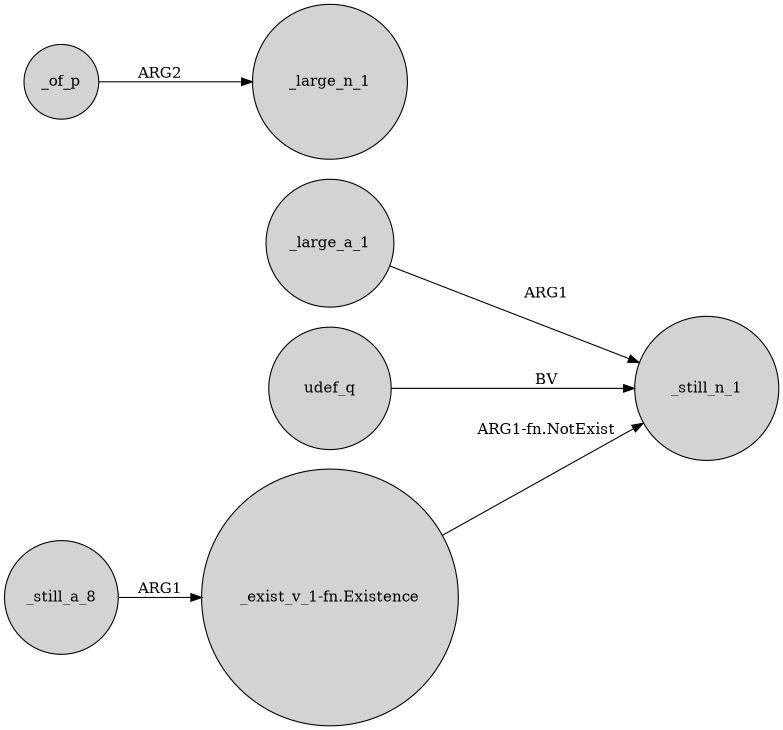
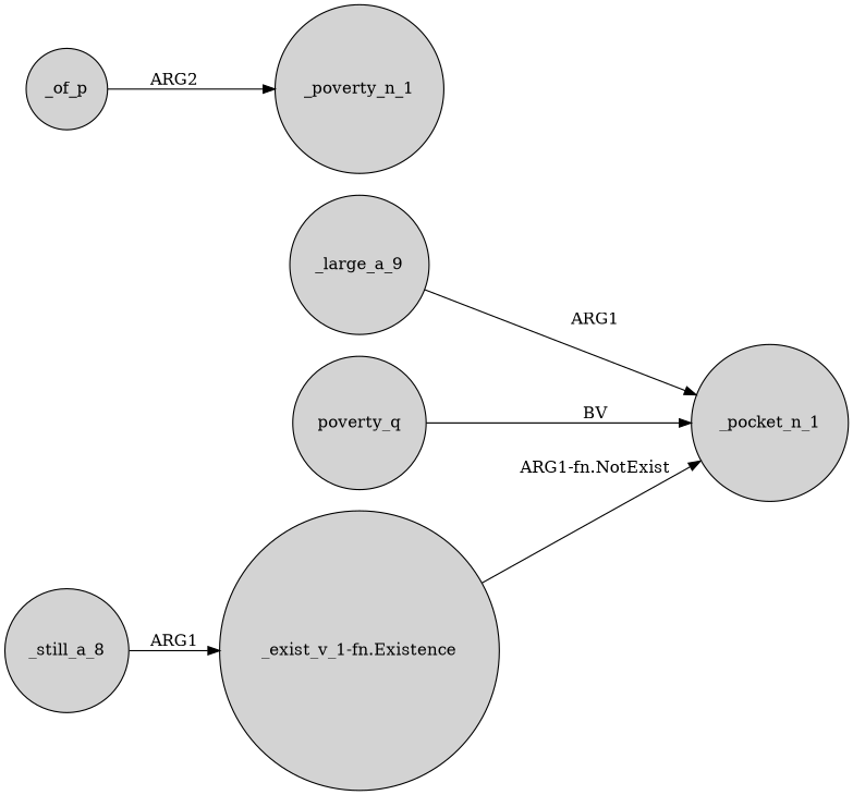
  digraph {
    rankdir=LR
    node [shape=circle style=filled]
-   _large_a_1
-   _pocket_n_1 [label=_still_n_1]
-   udef_q
+   _large_a_1 [label=_large_a_9]
+   _pocket_n_1
+   udef_q [label=poverty_q]
    n4 [label=_still_a_8]
    "_exist_v_1-fn.Existence"
    _of_p
-   _poverty_n_1 [label=_large_n_1]
+   _poverty_n_1
    _large_a_1 -> _pocket_n_1 [label=ARG1]
    udef_q -> _pocket_n_1 [label=BV]
    n4 -> "_exist_v_1-fn.Existence" [label=ARG1]
    "_exist_v_1-fn.Existence" -> _pocket_n_1 [label="ARG1-fn.NotExist"]
    _of_p -> _poverty_n_1 [label=ARG2]
  }
